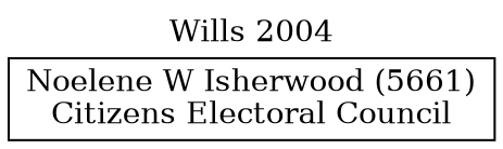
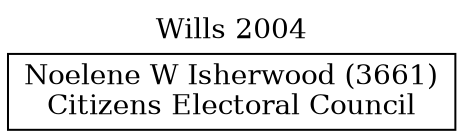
  digraph {
    label="Wills 2004"
    labelloc=t
    mclimit=10
-   n1 [label="Noelene W Isherwood (5661)\nCitizens Electoral Council" shape=box]
+   n1 [label="Noelene W Isherwood (3661)\nCitizens Electoral Council" shape=box]
  }
